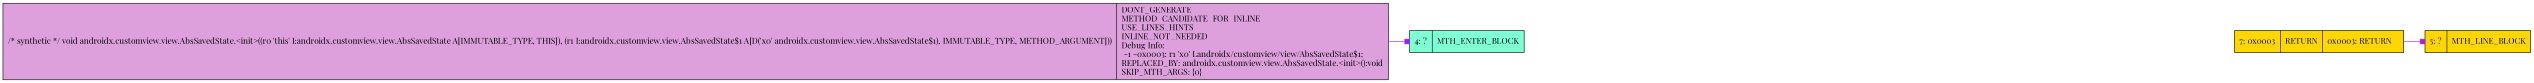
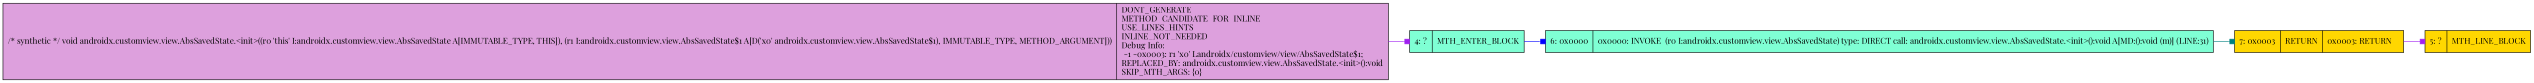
  digraph {
    fontname="Playfair Display"
    rankdir=LR
    node [fillcolor=aquamarine fontname="Playfair Display" shape=record style=filled]
    edge [arrowhead=box color=purple fontname="Playfair Display"]
    n1 [label="{4\:\ ?|MTH_ENTER_BLOCK\l}"]
+   n2 [label="{6\:\ 0x0000|0x0000: INVOKE  (r0 I:androidx.customview.view.AbsSavedState) type: DIRECT call: androidx.customview.view.AbsSavedState.\<init\>():void A[MD:():void (m)] (LINE:31)\l}"]
    n3 [fillcolor=gold label="{7\:\ 0x0003|RETURN\l|0x0003: RETURN   \l}"]
    n4 [fillcolor=gold label="{5\:\ ?|MTH_LINE_BLOCK\l}"]
    n5 [fillcolor=plum label="{\/* synthetic *\/ void androidx.customview.view.AbsSavedState.\<init\>((r0 'this' I:androidx.customview.view.AbsSavedState A[IMMUTABLE_TYPE, THIS]), (r1 I:androidx.customview.view.AbsSavedState$1 A[D('x0' androidx.customview.view.AbsSavedState$1), IMMUTABLE_TYPE, METHOD_ARGUMENT]))  | DONT_GENERATE\lMETHOD_CANDIDATE_FOR_INLINE\lUSE_LINES_HINTS\lINLINE_NOT_NEEDED\lDebug Info:\l  \-1 \-0x0003: r1 'x0' Landroidx\/customview\/view\/AbsSavedState$1;\lREPLACED_BY: androidx.customview.view.AbsSavedState.\<init\>():void\lSKIP_MTH_ARGS: \{0\}\l}"]
+   n1 -> n2 [color=blue]
+   n2 -> n3 [color=teal]
    n3 -> n4
    n5 -> n1
  }
